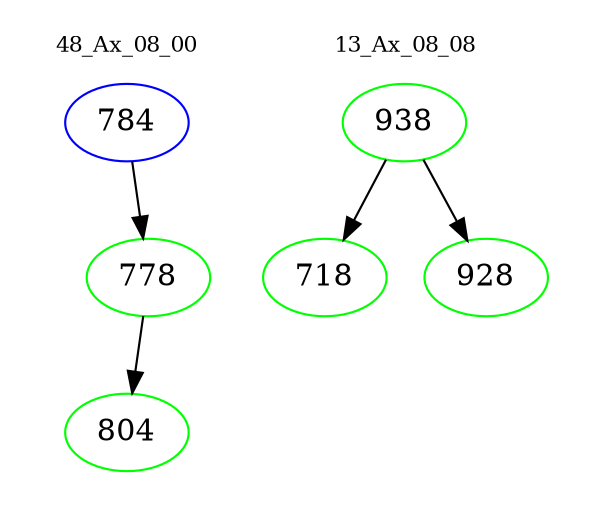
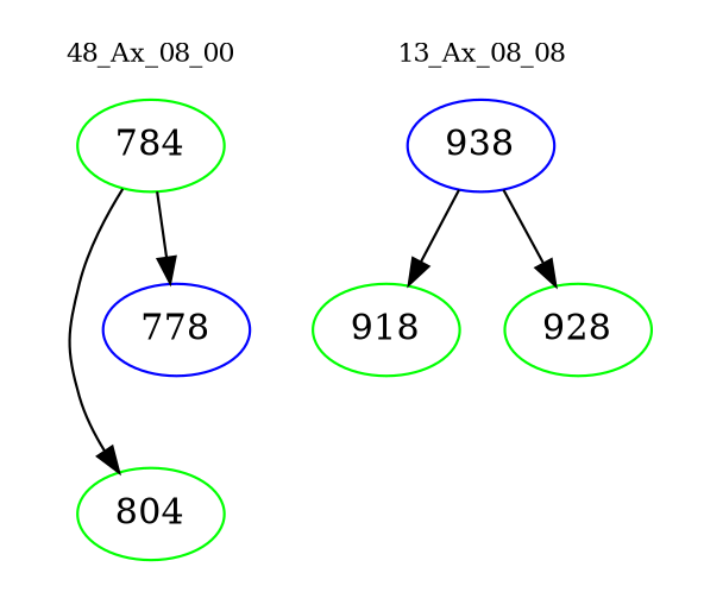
  digraph {
    node [color=green]
    edge [color=black]
-   n1 [color=blue label=784]
+   n1 [label=784]
    n2 [label=804]
-   n3 [label=778]
-   n4 [label=938]
-   n5 [label=718]
+   n3 [color=blue label=778]
+   n4 [color=blue label=938]
+   n5 [label=918]
    n6 [label=928]
    subgraph cluster_1 {
      color=white
      fontsize=10
      label="48_Ax_08_00"
      n1
      n2
      n3
    }
    subgraph cluster_2 {
      color=white
      fontsize=10
      label="13_Ax_08_08"
      n4
      n5
      n6
    }
-   n3 -> n2
+   n1 -> n2
    n1 -> n3
    n4 -> n5
    n4 -> n6
  }
